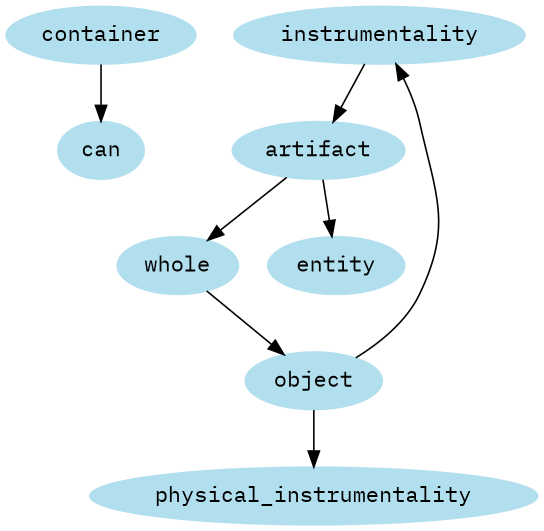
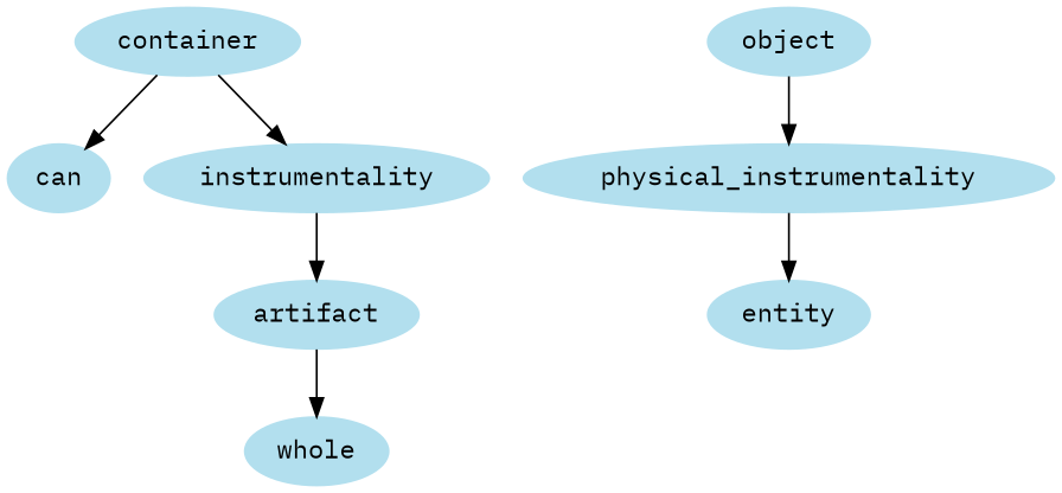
  digraph {
    fontname="IBM Plex Mono"
    node [color=lightblue2 fontname="IBM Plex Mono" style=filled]
    edge [fontname="IBM Plex Mono"]
    container
    can
    instrumentality
    artifact
    whole
    object
    n7 [label=physical_instrumentality]
    entity
    container -> can
-   object -> instrumentality
+   container -> instrumentality
    instrumentality -> artifact
    artifact -> whole
-   whole -> object
    object -> n7
-   artifact -> entity
+   n7 -> entity
  }
